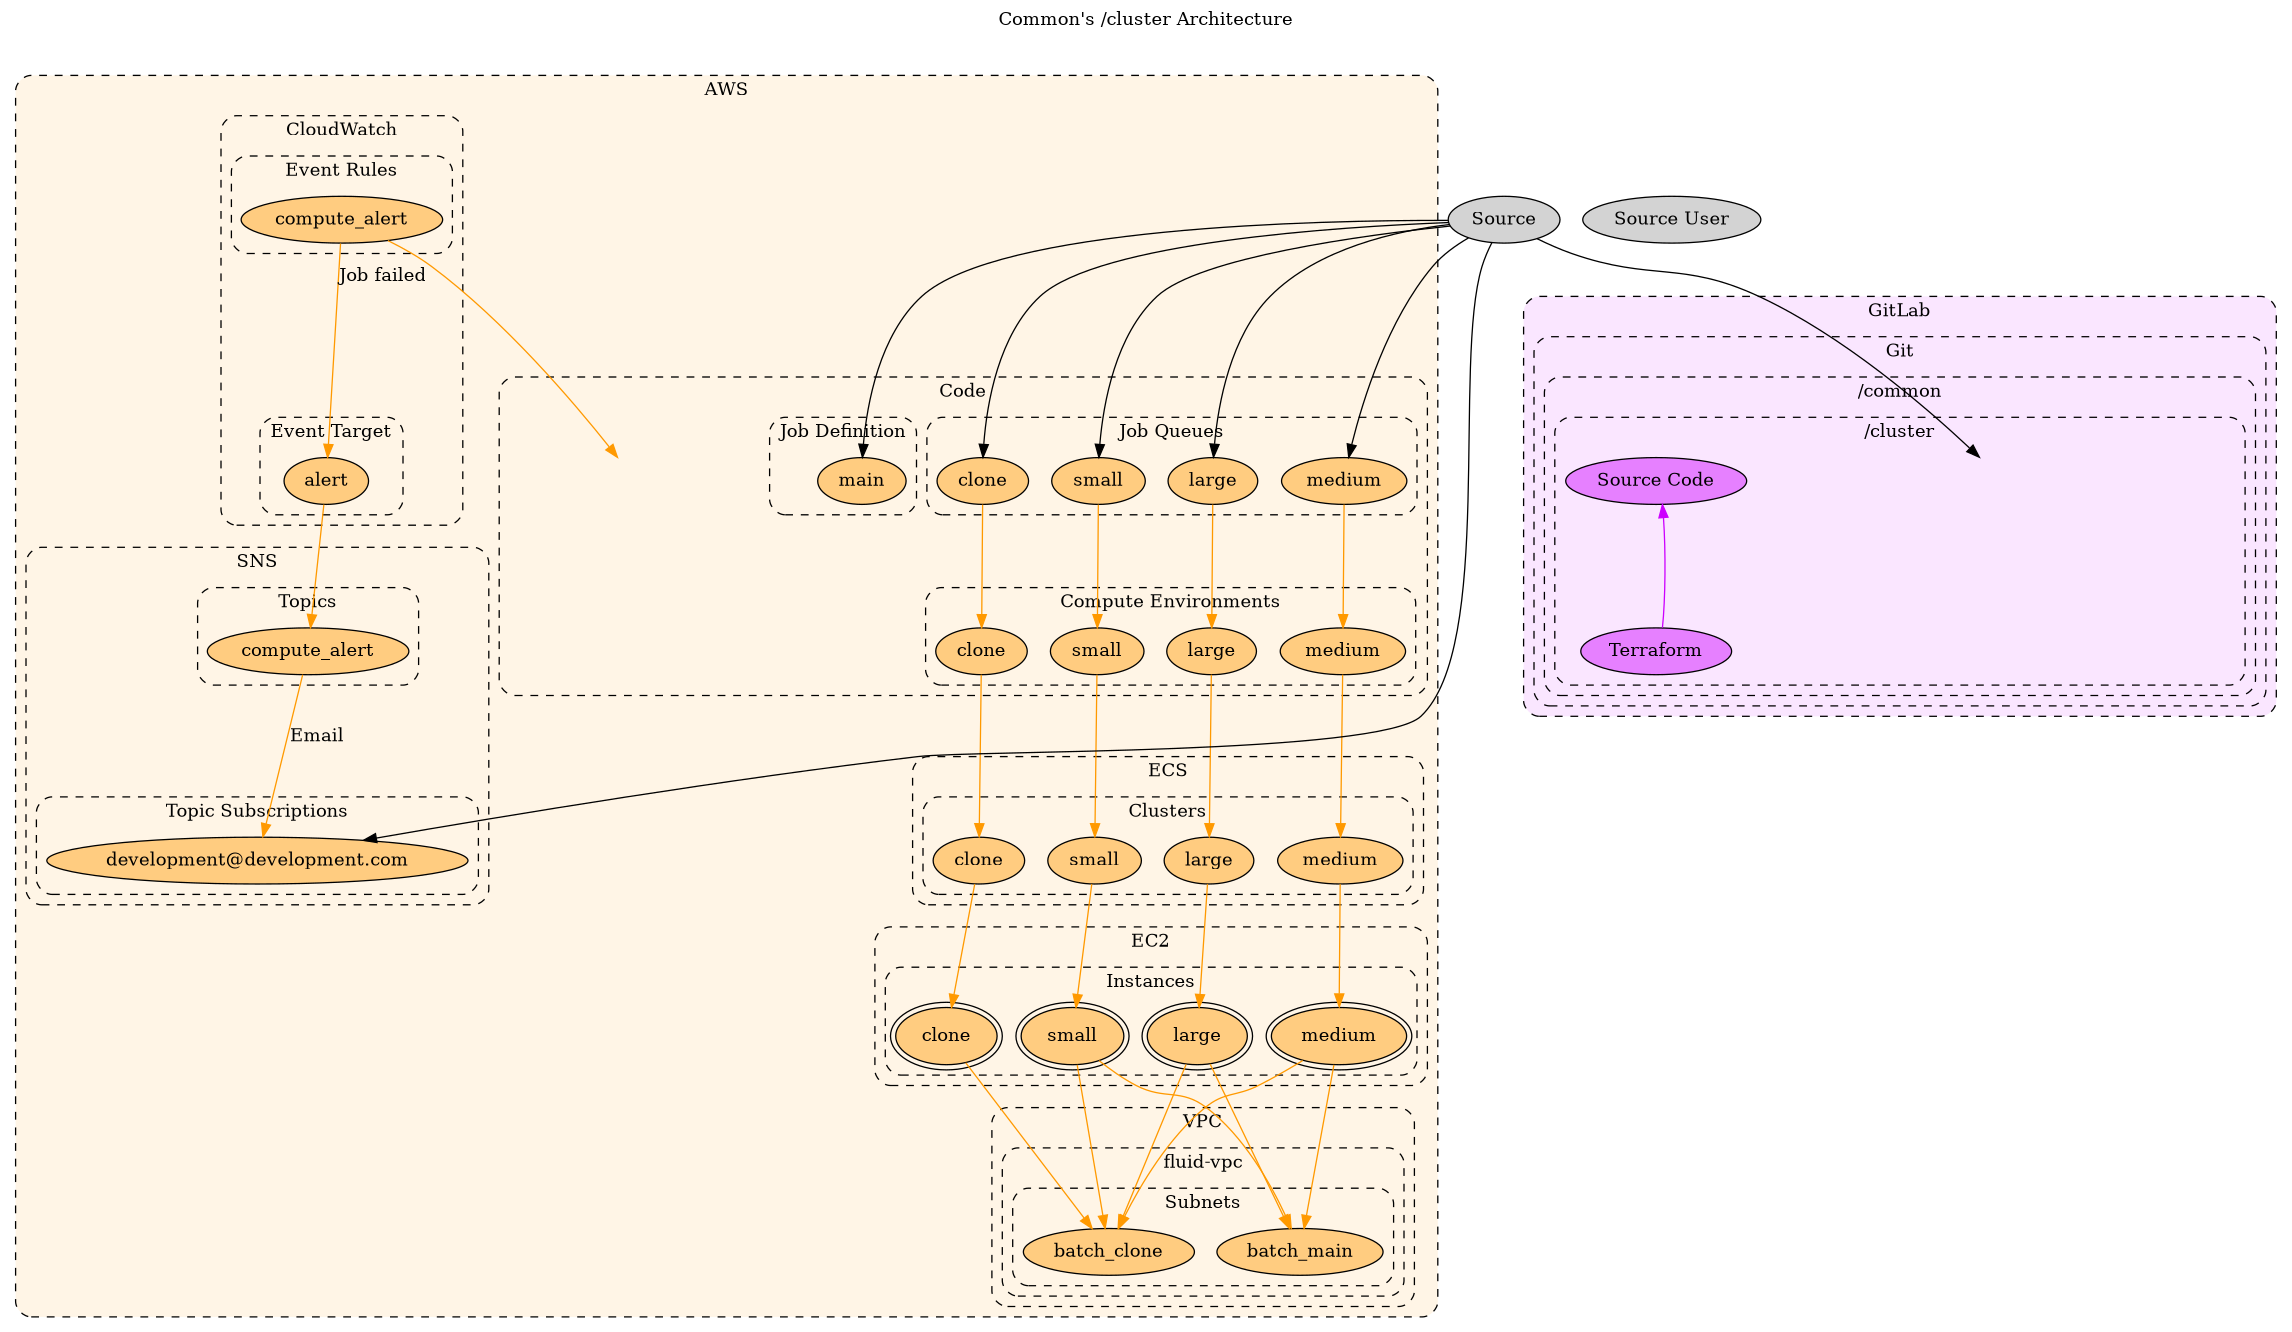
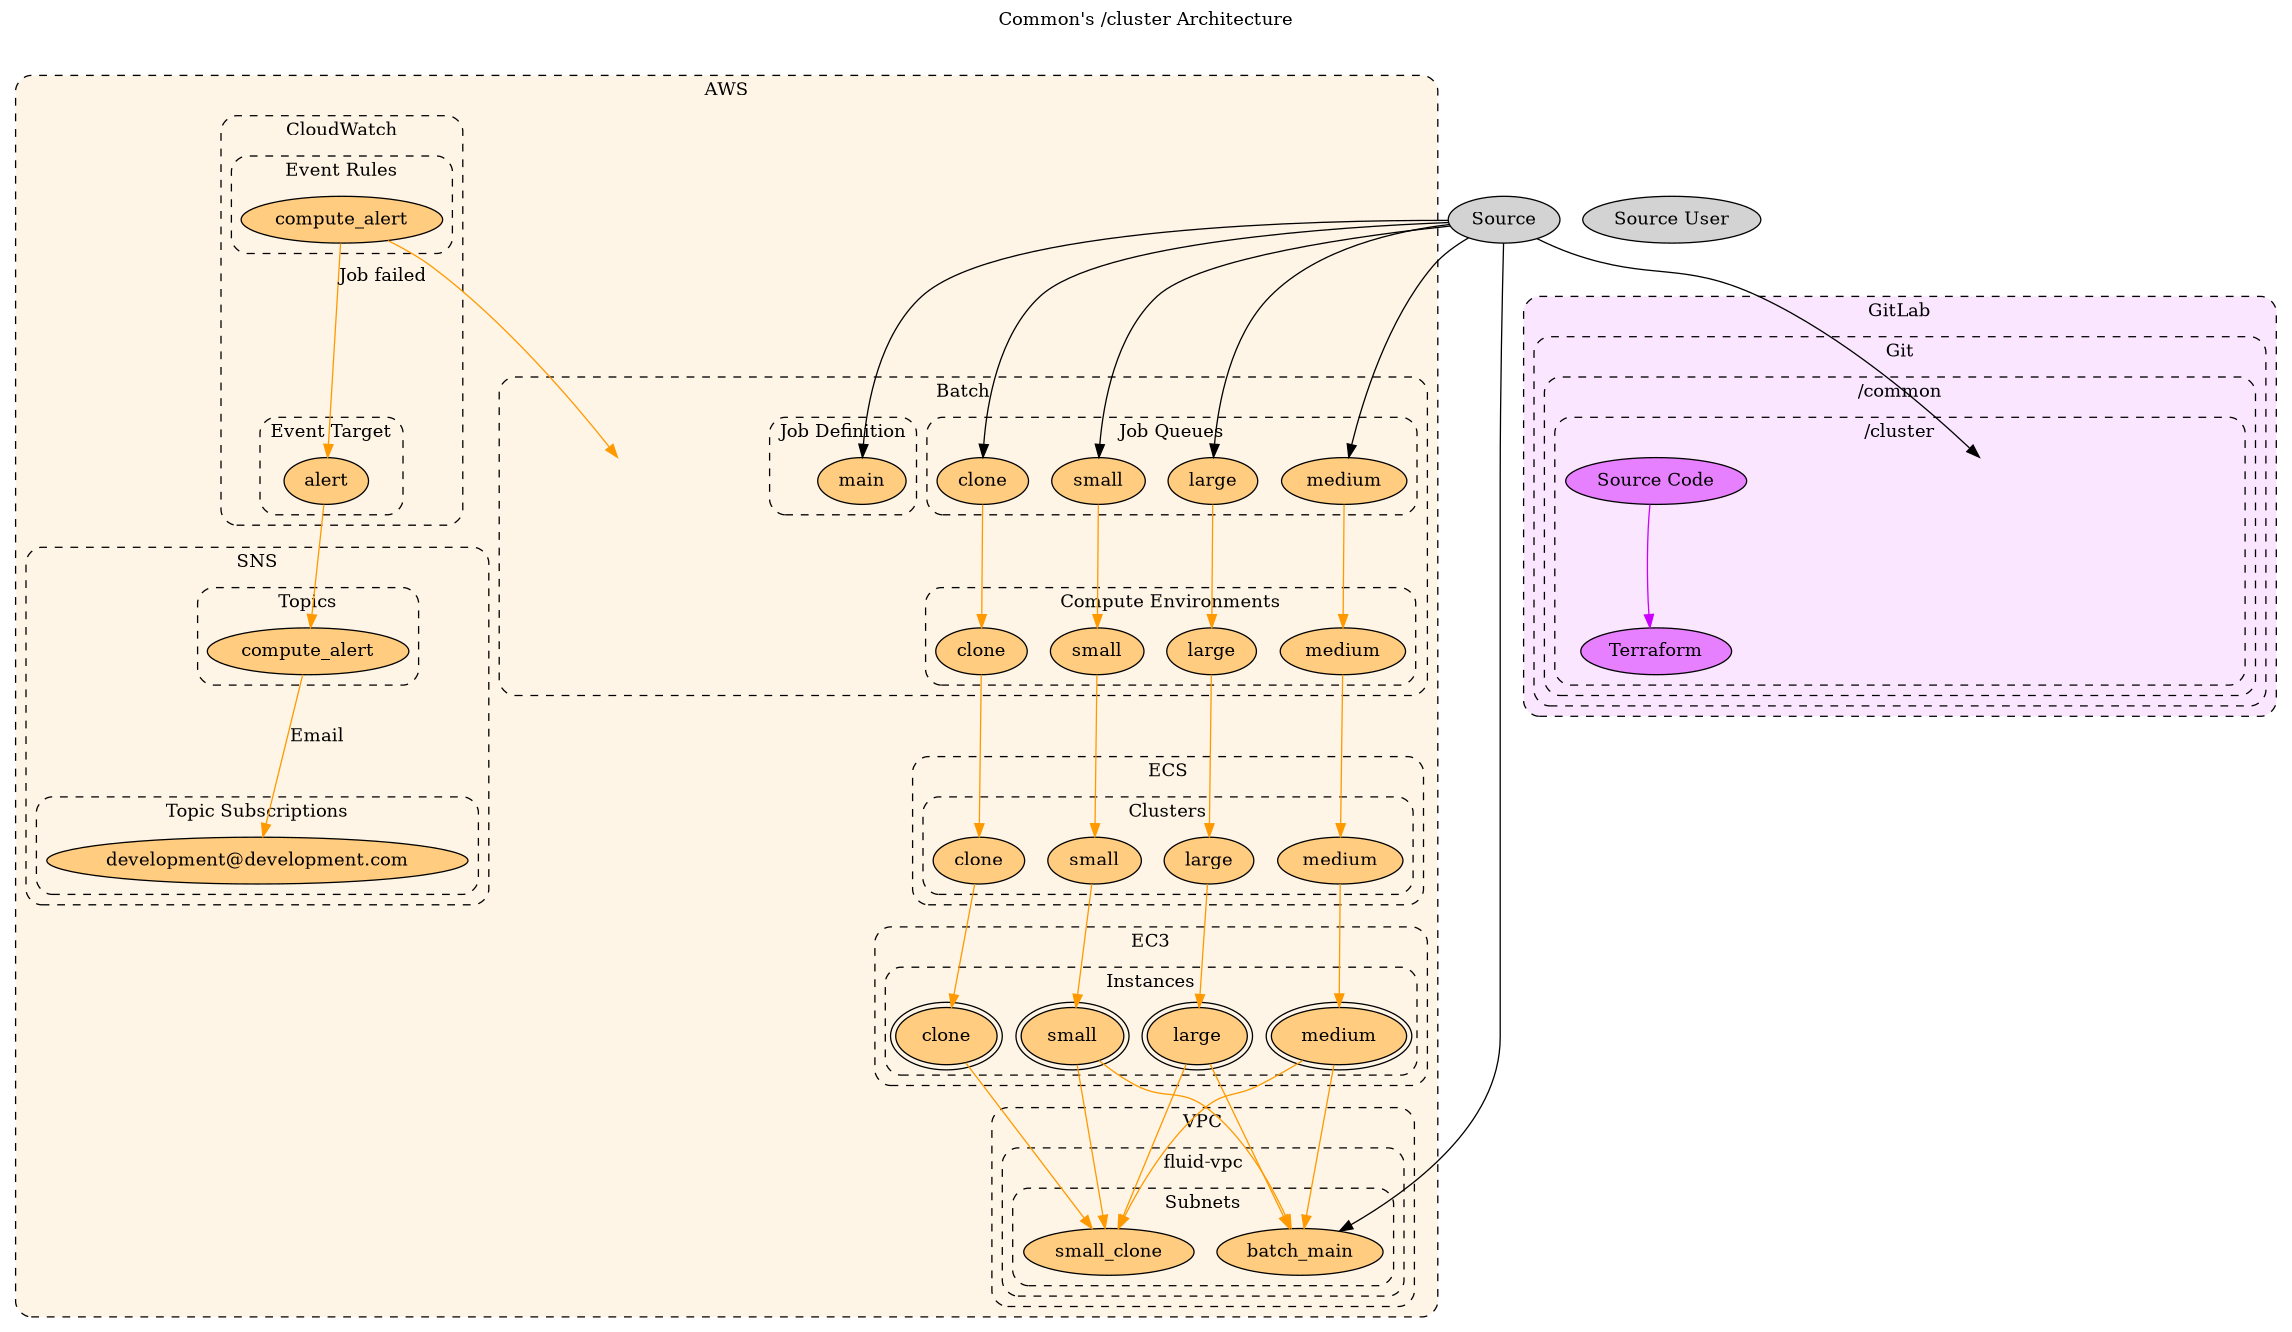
  digraph {
    compound=true
    label="Common's /cluster Architecture"
    labelloc=t
    rankdir=TB
    scale=scalexy
    style="dashed,rounded"
    node [fillcolor="0.1 0.5 1.0" style=filled]
    edge [color="0.1 1.0 1.0"]
    n1 [label=small]
    n2 [label=medium]
    n3 [label=large]
    n4 [label=clone]
    n5 [label=main]
    n6 [label=small]
    n7 [label=medium]
    n8 [label=large]
    n9 [label=clone]
    cluster_aws_batch [style=invis]
    n11 [label=compute_alert]
    n12 [label=alert]
    n13 [label=small peripheries=2]
    n14 [label=medium peripheries=2]
    n15 [label=large peripheries=2]
    n16 [label=clone peripheries=2]
    n17 [label=small]
    n18 [label=medium]
    n19 [label=large]
    n20 [label=clone]
    n21 [label=compute_alert]
    n22 [label="development@development.com"]
-   n23 [label=batch_clone]
+   n23 [label=small_clone]
    n24 [label=batch_main]
    cluster_gitlab_git_common_compute [fillcolor="0.8 0.5 1.0" style=invis]
    n26 [fillcolor="0.8 0.5 1.0" label="Source Code"]
    n27 [fillcolor="0.8 0.5 1.0" label=Terraform]
    n28 [fillcolor="/x11/lightgray" label="Source User"]
    n29 [fillcolor="/x11/lightgray" label=Source]
    subgraph cluster_1 {
      bgcolor="0.1 0.1 1.0"
      label=AWS
      subgraph cluster_2 {
        bgcolor="0.1 0.1 1.0"
-       label=Code
+       label=Batch
        cluster_aws_batch
        subgraph cluster_3 {
          bgcolor="0.1 0.1 1.0"
          label="Compute Environments"
          n1
          n2
          n3
          n4
        }
        subgraph cluster_4 {
          bgcolor="0.1 0.1 1.0"
          label="Job Definition"
          n5
        }
        subgraph cluster_5 {
          bgcolor="0.1 0.1 1.0"
          label="Job Queues"
          n6
          n7
          n8
          n9
        }
      }
      subgraph cluster_6 {
        bgcolor="0.1 0.1 1.0"
        label=CloudWatch
        subgraph cluster_7 {
          bgcolor="0.1 0.1 1.0"
          label="Event Rules"
          n11
        }
        subgraph cluster_8 {
          bgcolor="0.1 0.1 1.0"
          label="Event Target"
          n12
        }
      }
      subgraph cluster_9 {
        bgcolor="0.1 0.1 1.0"
-       label=EC2
+       label=EC3
        subgraph cluster_10 {
          bgcolor="0.1 0.1 1.0"
          label=Instances
          n13
          n14
          n15
          n16
        }
      }
      subgraph cluster_11 {
        bgcolor="0.1 0.1 1.0"
        label=ECS
        subgraph cluster_12 {
          bgcolor="0.1 0.1 1.0"
          label=Clusters
          n17
          n18
          n19
          n20
        }
      }
      subgraph cluster_13 {
        bgcolor="0.1 0.1 1.0"
        label=SNS
        subgraph cluster_14 {
          bgcolor="0.1 0.1 1.0"
          label=Topics
          n21
        }
        subgraph cluster_15 {
          bgcolor="0.1 0.1 1.0"
          label="Topic Subscriptions"
          n22
        }
      }
      subgraph cluster_16 {
        bgcolor="0.1 0.1 1.0"
        label=VPC
        subgraph cluster_17 {
          bgcolor="0.1 0.1 1.0"
          label="fluid-vpc"
          subgraph cluster_18 {
            bgcolor="0.1 0.1 1.0"
            label=Subnets
            n23
            n24
          }
        }
      }
    }
    subgraph cluster_19 {
      bgcolor="0.6 0.1 1.0"
      label=Cloudflare
    }
    subgraph cluster_20 {
      bgcolor="0.8 0.1 1.0"
      label=GitLab
      subgraph cluster_21 {
        bgcolor="0.8 0.1 1.0"
        label=Git
        subgraph cluster_22 {
          bgcolor="0.8 0.1 1.0"
          label="/common"
          subgraph cluster_23 {
            bgcolor="0.8 0.1 1.0"
            label="/cluster"
            cluster_gitlab_git_common_compute
            n26
            n27
          }
        }
      }
    }
    n1 -> n17
    n2 -> n18
    n3 -> n19
    n4 -> n20
    n6 -> n1
    n7 -> n2
    n8 -> n3
    n9 -> n4
    n11 -> cluster_aws_batch
    n11 -> n12 [label="Job failed"]
    n12 -> n21
    n13 -> n23
    n13 -> n24
    n14 -> n23
    n14 -> n24
    n15 -> n23
    n15 -> n24
    n16 -> n23
    n17 -> n13
    n18 -> n14
    n19 -> n15
    n20 -> n16
    n21 -> n22 [label=Email]
-   n27 -> n26 [color="0.8 1.0 1.0"]
+   n26 -> n27 [color="0.8 1.0 1.0"]
    n29 -> n5 [color="/x11/black"]
    n29 -> n6 [color="/x11/black"]
    n29 -> n7 [color="/x11/black"]
    n29 -> n8 [color="/x11/black"]
    n29 -> n9 [color="/x11/black"]
-   n29 -> n22 [color="/x11/black"]
+   n29 -> n24 [color="/x11/black"]
    n29 -> cluster_gitlab_git_common_compute [color="/x11/black"]
  }
